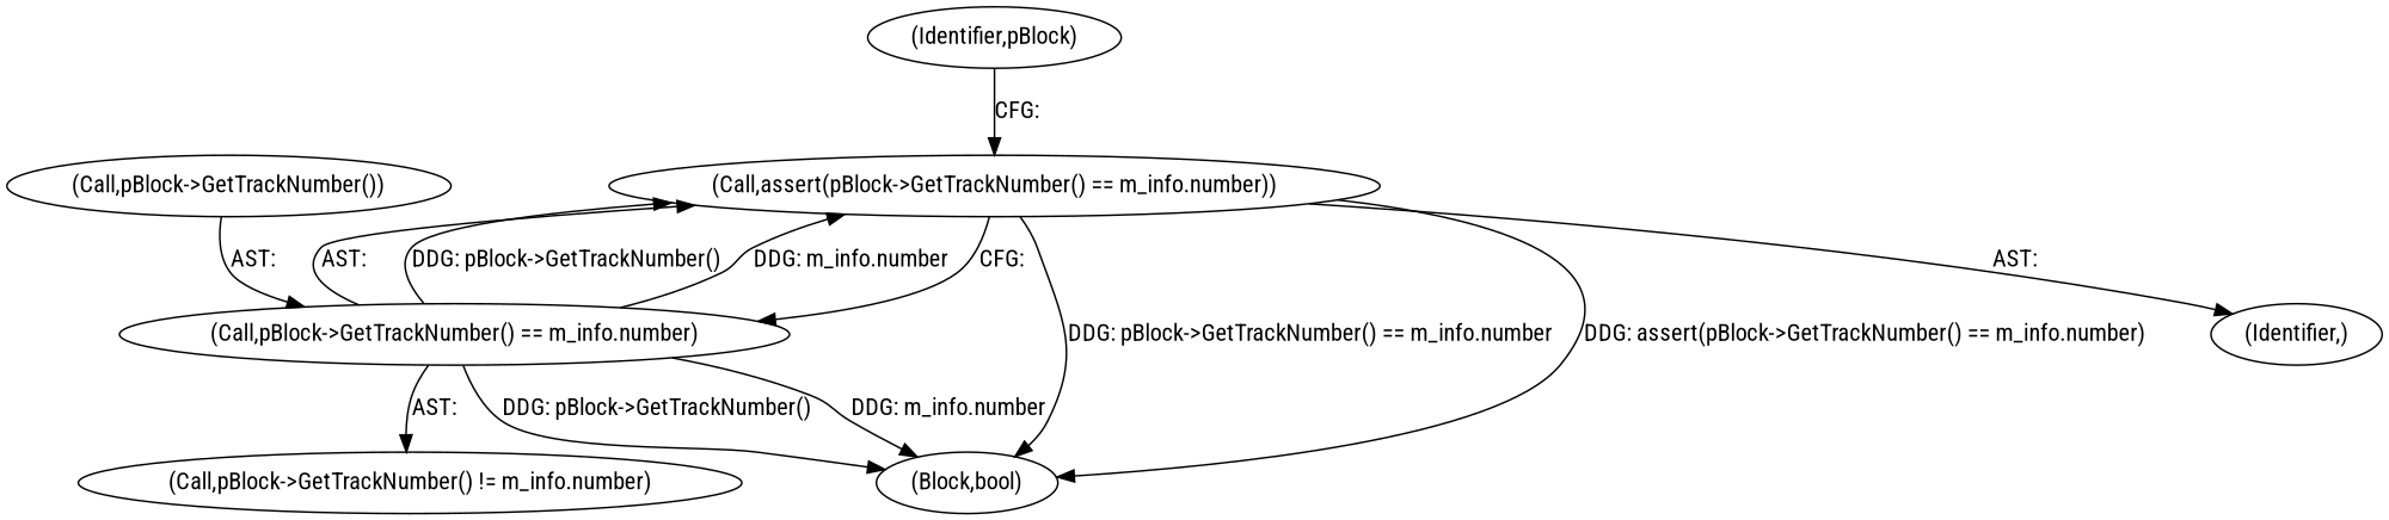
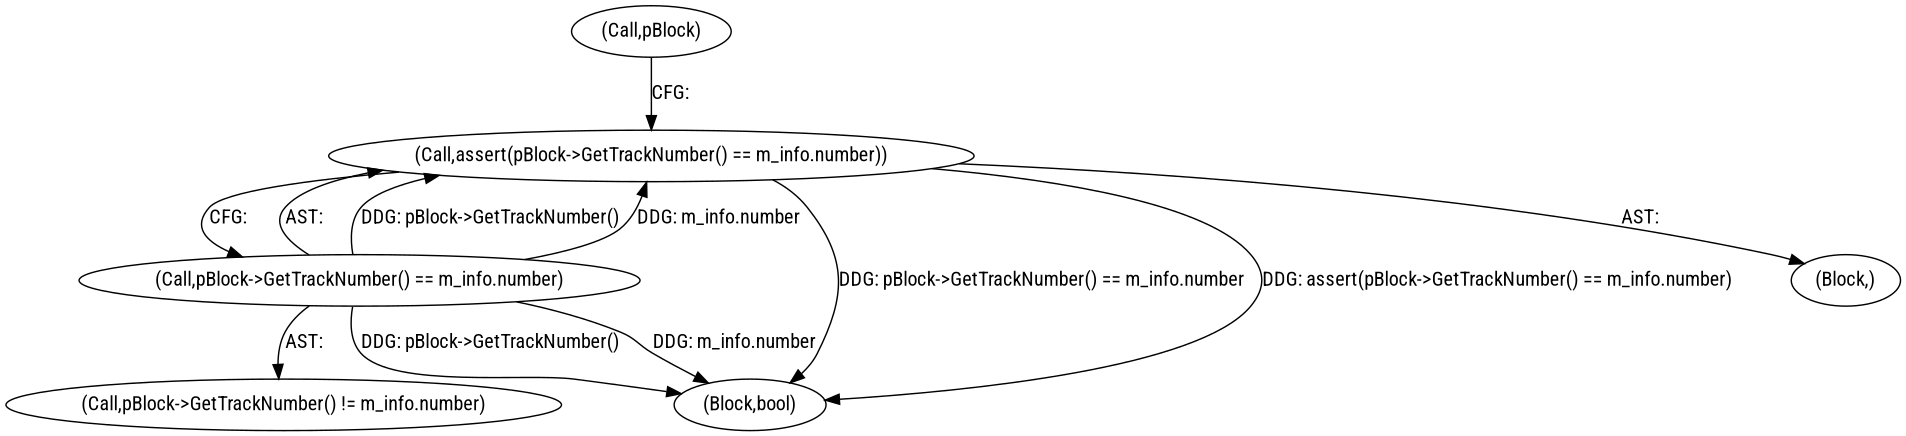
  digraph {
    fontname="Roboto Condensed"
    node [fontname="Roboto Condensed"]
    edge [fontname="Roboto Condensed"]
    n1 [label="(Call,assert(pBlock->GetTrackNumber() == m_info.number))"]
    n2 [label="(Call,pBlock->GetTrackNumber() == m_info.number)"]
    n3 [label="(Block,bool)"]
-   n4 [label="(Identifier,)"]
+   n4 [label="(Block,)"]
    n5 [label="(Call,pBlock->GetTrackNumber() != m_info.number)"]
-   n6 [label="(Call,pBlock->GetTrackNumber())"]
-   n7 [label="(Identifier,pBlock)"]
+   n7 [label="(Call,pBlock)"]
    n1 -> n2 [label="CFG: "]
    n1 -> n3 [label="DDG: pBlock->GetTrackNumber() == m_info.number"]
    n1 -> n3 [label="DDG: assert(pBlock->GetTrackNumber() == m_info.number)"]
    n1 -> n4 [label="AST: "]
    n2 -> n1 [label="AST: "]
    n2 -> n1 [label="DDG: pBlock->GetTrackNumber()"]
    n2 -> n1 [label="DDG: m_info.number"]
    n2 -> n3 [label="DDG: pBlock->GetTrackNumber()"]
    n2 -> n3 [label="DDG: m_info.number"]
    n2 -> n5 [label="AST: "]
-   n6 -> n2 [label="AST: "]
    n7 -> n1 [label="CFG: "]
  }
